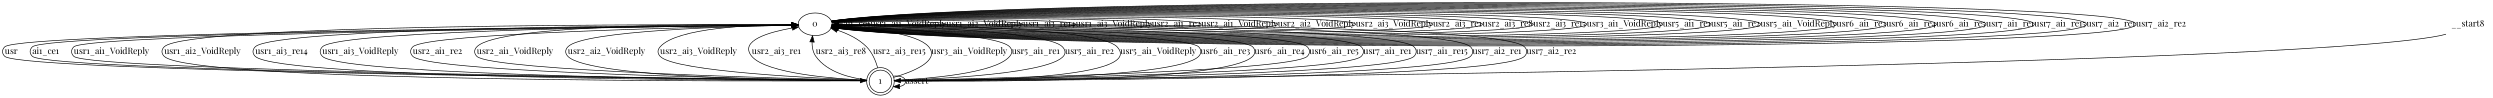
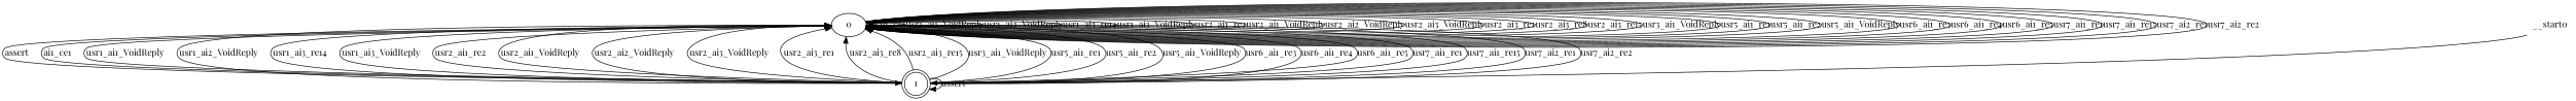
  digraph {
    fontname="Playfair Display"
    node [fontname="Playfair Display"]
    edge [fontname="Playfair Display"]
    n1 [label=0]
    n2 [label=1 shape=doublecircle]
-   __start0 [shape=none label=__start8]
+   __start0 [shape=none]
    n1 -> n1 [label=ai1_ce1]
    n1 -> n1 [label=usr1_ai1_VoidReply]
    n1 -> n1 [label=usr1_ai2_VoidReply]
    n1 -> n1 [label=usr1_ai3_re14]
    n1 -> n1 [label=usr1_ai3_VoidReply]
    n1 -> n1 [label=usr2_ai1_re2]
    n1 -> n1 [label=usr2_ai1_VoidReply]
    n1 -> n1 [label=usr2_ai2_VoidReply]
    n1 -> n1 [label=usr2_ai3_VoidReply]
    n1 -> n1 [label=usr2_ai3_re1]
    n1 -> n1 [label=usr2_ai3_re8]
    n1 -> n1 [label=usr2_ai3_re15]
    n1 -> n1 [label=usr3_ai1_VoidReply]
    n1 -> n1 [label=usr5_ai1_re1]
    n1 -> n1 [label=usr5_ai1_re2]
    n1 -> n1 [label=usr5_ai1_VoidReply]
    n1 -> n1 [label=usr6_ai1_re3]
    n1 -> n1 [label=usr6_ai1_re4]
    n1 -> n1 [label=usr6_ai1_re5]
    n1 -> n1 [label=usr7_ai1_re1]
    n1 -> n1 [label=usr7_ai1_re15]
    n1 -> n1 [label=usr7_ai2_re1]
    n1 -> n1 [label=usr7_ai2_re2]
-   n1 -> n2 [label=usr]
+   n1 -> n2 [label=assert]
    n2 -> n1 [label=ai1_ce1]
    n2 -> n1 [label=usr1_ai1_VoidReply]
    n2 -> n1 [label=usr1_ai2_VoidReply]
    n2 -> n1 [label=usr1_ai3_re14]
    n2 -> n1 [label=usr1_ai3_VoidReply]
    n2 -> n1 [label=usr2_ai1_re2]
    n2 -> n1 [label=usr2_ai1_VoidReply]
    n2 -> n1 [label=usr2_ai2_VoidReply]
    n2 -> n1 [label=usr2_ai3_VoidReply]
    n2 -> n1 [label=usr2_ai3_re1]
    n2 -> n1 [label=usr2_ai3_re8]
    n2 -> n1 [label=usr2_ai3_re15]
    n2 -> n1 [label=usr3_ai1_VoidReply]
    n2 -> n1 [label=usr5_ai1_re1]
    n2 -> n1 [label=usr5_ai1_re2]
    n2 -> n1 [label=usr5_ai1_VoidReply]
    n2 -> n1 [label=usr6_ai1_re3]
    n2 -> n1 [label=usr6_ai1_re4]
    n2 -> n1 [label=usr6_ai1_re5]
    n2 -> n1 [label=usr7_ai1_re1]
    n2 -> n1 [label=usr7_ai1_re15]
    n2 -> n1 [label=usr7_ai2_re1]
    n2 -> n1 [label=usr7_ai2_re2]
    n2 -> n2 [label=assert]
    __start0 -> n2
  }
